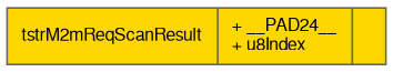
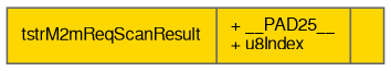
  digraph {
    rankdir=LR
-   n1 [color=gray40 fillcolor=gold fontcolor=black fontname=FreeSans fontsize=10 height=0.2 label="{tstrM2mReqScanResult\n|+ __PAD24__\l+ u8Index\l|}" shape=record style=filled width=0.4]
+   n1 [color=gray40 fillcolor=gold fontcolor=black fontname=FreeSans fontsize=10 height=0.2 label="{tstrM2mReqScanResult\n|+ __PAD25__\l+ u8Index\l|}" shape=record style=filled width=0.4]
  }
